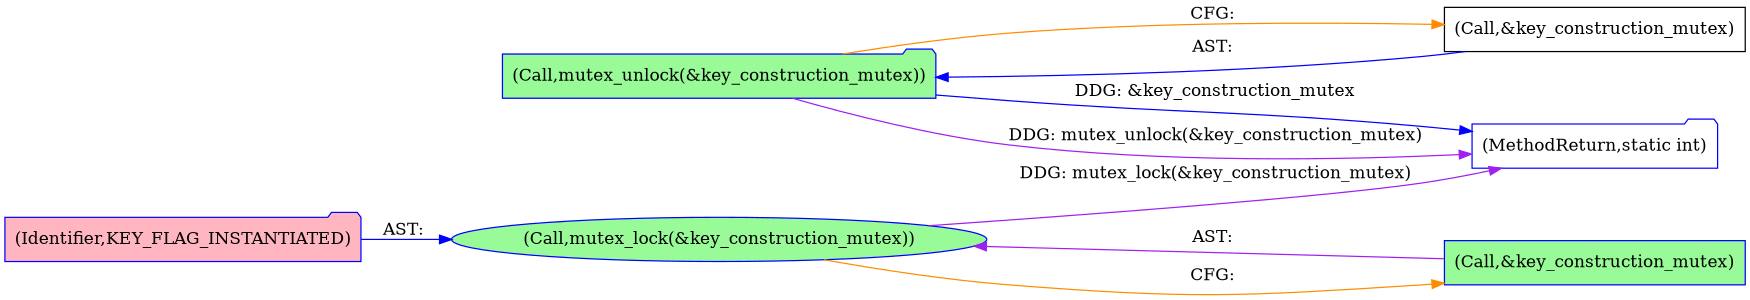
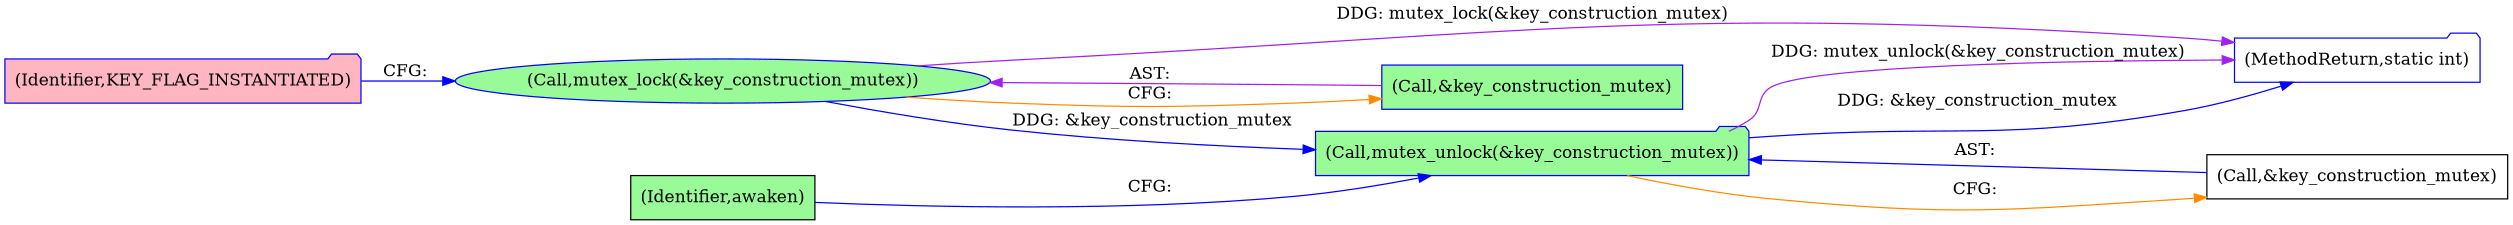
  digraph {
    rankdir=LR
    node [color=blue fillcolor=palegreen shape=folder style=filled]
    edge [color=blue]
    n1 [label="(Call,mutex_lock(&key_construction_mutex))" shape=ellipse]
    n2 [label="(Call,mutex_unlock(&key_construction_mutex))"]
    n3 [label="(Call,&key_construction_mutex)" shape=box]
    n4 [fillcolor=white label="(MethodReturn,static int)"]
    n5 [color=black fillcolor=white label="(Call,&key_construction_mutex)" shape=box]
+   n6 [color=black label="(Identifier,awaken)" shape=box]
    n7 [fillcolor=lightpink label="(Identifier,KEY_FLAG_INSTANTIATED)"]
+   n1 -> n2 [label="DDG: &key_construction_mutex"]
    n1 -> n3 [color=darkorange label="CFG: "]
    n1 -> n4 [color=purple label="DDG: mutex_lock(&key_construction_mutex)"]
    n2 -> n4 [color=purple label="DDG: mutex_unlock(&key_construction_mutex)"]
    n2 -> n4 [label="DDG: &key_construction_mutex"]
    n2 -> n5 [color=darkorange label="CFG: "]
    n3 -> n1 [color=purple label="AST: "]
    n5 -> n2 [label="AST: "]
-   n7 -> n1 [label="AST: "]
+   n6 -> n2 [label="CFG: "]
+   n7 -> n1 [label="CFG: "]
  }
